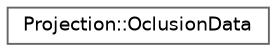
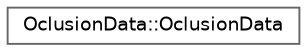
  digraph {
    rankdir=LR
    fontname="DejaVu Sans"
-   n1 [color=grey40 fillcolor=white fontname="DejaVu Sans" fontsize=10 height=0.2 label="Projection::OclusionData" shape=box style=filled width=0.4]
+   n1 [color=grey40 fillcolor=white fontname="DejaVu Sans" fontsize=10 height=0.2 label="OclusionData::OclusionData" shape=box style=filled width=0.4]
  }
